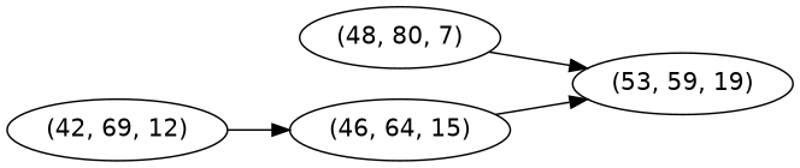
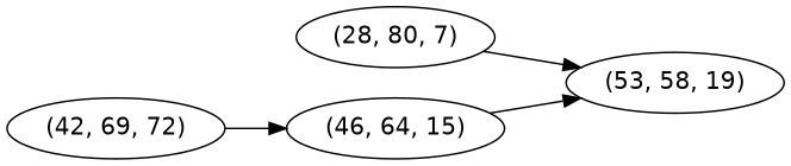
  digraph {
    fontname="DejaVu Sans"
    rankdir=LR
    node [fontname="DejaVu Sans"]
    edge [fontname="DejaVu Sans"]
-   "(28, 80, 7)" [label="(48, 80, 7)"]
-   "(53, 58, 19)" [label="(53, 59, 19)"]
-   "(42, 69, 12)"
+   "(28, 80, 7)"
+   "(53, 58, 19)"
+   "(42, 69, 12)" [label="(42, 69, 72)"]
    "(46, 64, 15)"
    "(28, 80, 7)" -> "(53, 58, 19)"
    "(42, 69, 12)" -> "(46, 64, 15)"
    "(46, 64, 15)" -> "(53, 58, 19)"
  }
